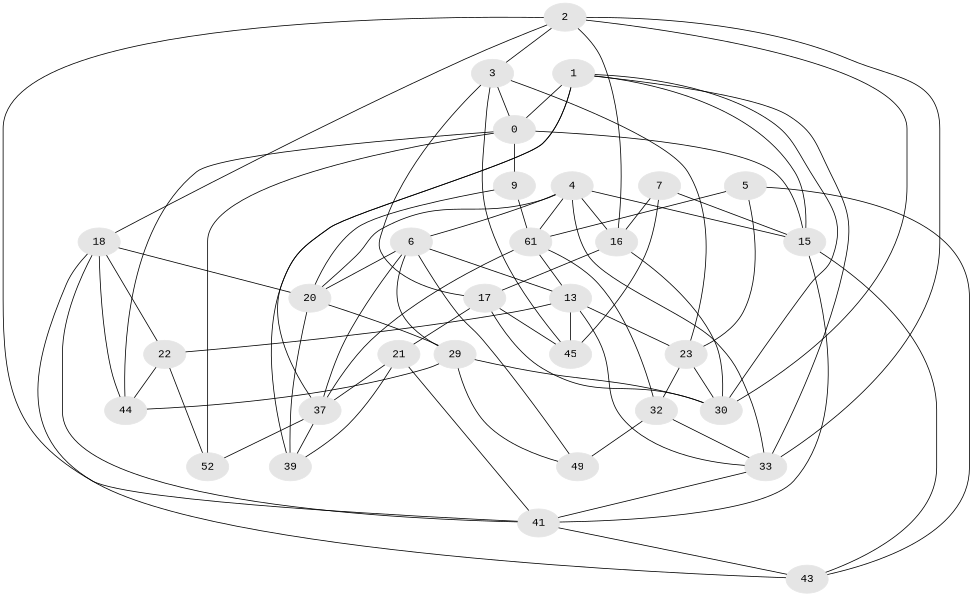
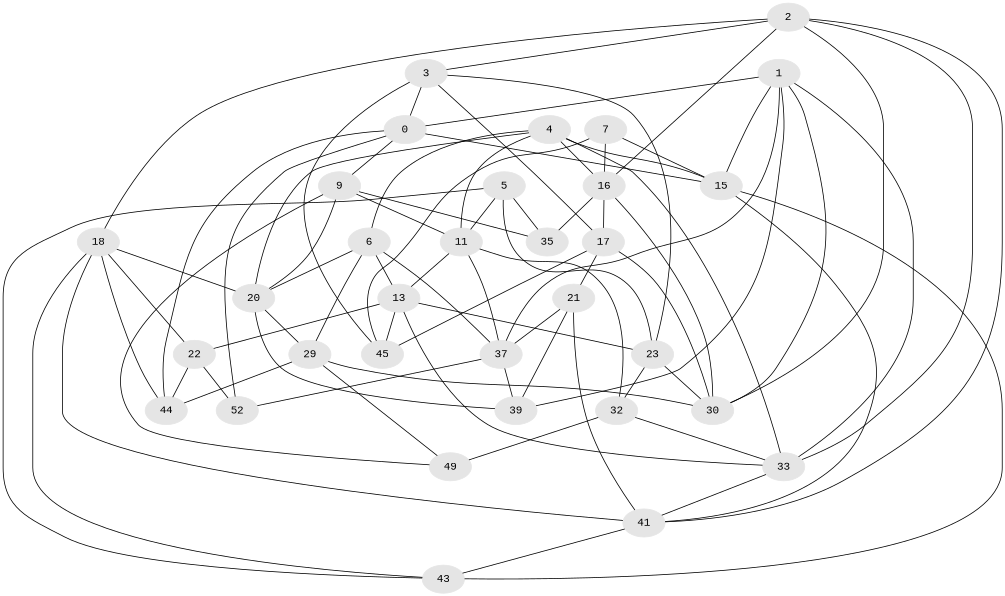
  graph {
    fontname="Liberation Mono"
    node [color=gray90 fontname="Liberation Mono" style=filled]
    edge [fontname="Liberation Mono"]
    1 [super="+12"]
    n2 [label=0 super="+19"]
    15 [super="+50"]
    30 [super="+34"]
    33 [super="+53"]
    37 [super="+40"]
    39
    9
    44
    52
    41 [super="+48"]
    43
    2 [super="+46"]
    3 [super="+10"]
    16 [super="+26"]
    18 [super="+38"]
    17 [super="+51"]
    23 [super="+25"]
    45 [super="+54"]
+   35
    20 [super="+27"]
    22
    21
    32 [super="+47"]
    4 [super="+55"]
    6 [super="+31"]
-   11 [super="+36" label=61]
+   11 [super="+36"]
    13 [super="+28"]
    29 [super="+42"]
    49 [super="+56"]
    5 [super="+14"]
    7
    1 -- n2
    1 -- 15
    1 -- 30
    1 -- 33
    1 -- 37
    1 -- 39
    n2 -- 15
    n2 -- 9
    n2 -- 44
    n2 -- 52
    15 -- 41
    15 -- 43
    33 -- 41
    37 -- 39
    37 -- 52
+   9 -- 35
    9 -- 20
    9 -- 11
    41 -- 43
    2 -- 30
    2 -- 33
    2 -- 41
    2 -- 3
    2 -- 16
    2 -- 18
    3 -- n2
    3 -- 17
    3 -- 23
    3 -- 45 [weight=2]
    16 -- 30
    16 -- 17
+   16 -- 35
    18 -- 44
    18 -- 41
    18 -- 43
    18 -- 20
    18 -- 22
    17 -- 30
    17 -- 45 [weight=2]
    17 -- 21
    23 -- 30
    23 -- 32
    20 -- 39
    20 -- 29
    22 -- 44
    22 -- 52
    21 -- 37
    21 -- 39
    21 -- 41
    32 -- 33
    32 -- 49 [weight=2]
    4 -- 15
    4 -- 33
    4 -- 16
    4 -- 20
    4 -- 6
    4 -- 11
    6 -- 37
    6 -- 20
    6 -- 13
    6 -- 29
-   6 -- 49
+   9 -- 49
    11 -- 37
    11 -- 32
    11 -- 13
    13 -- 33
    13 -- 23
    13 -- 45
    13 -- 22
    29 -- 30
    29 -- 44
    29 -- 49
    5 -- 43
    5 -- 23 [weight=2]
+   5 -- 35 [weight=2]
    5 -- 11
    7 -- 15
    7 -- 16
    7 -- 45
  }
